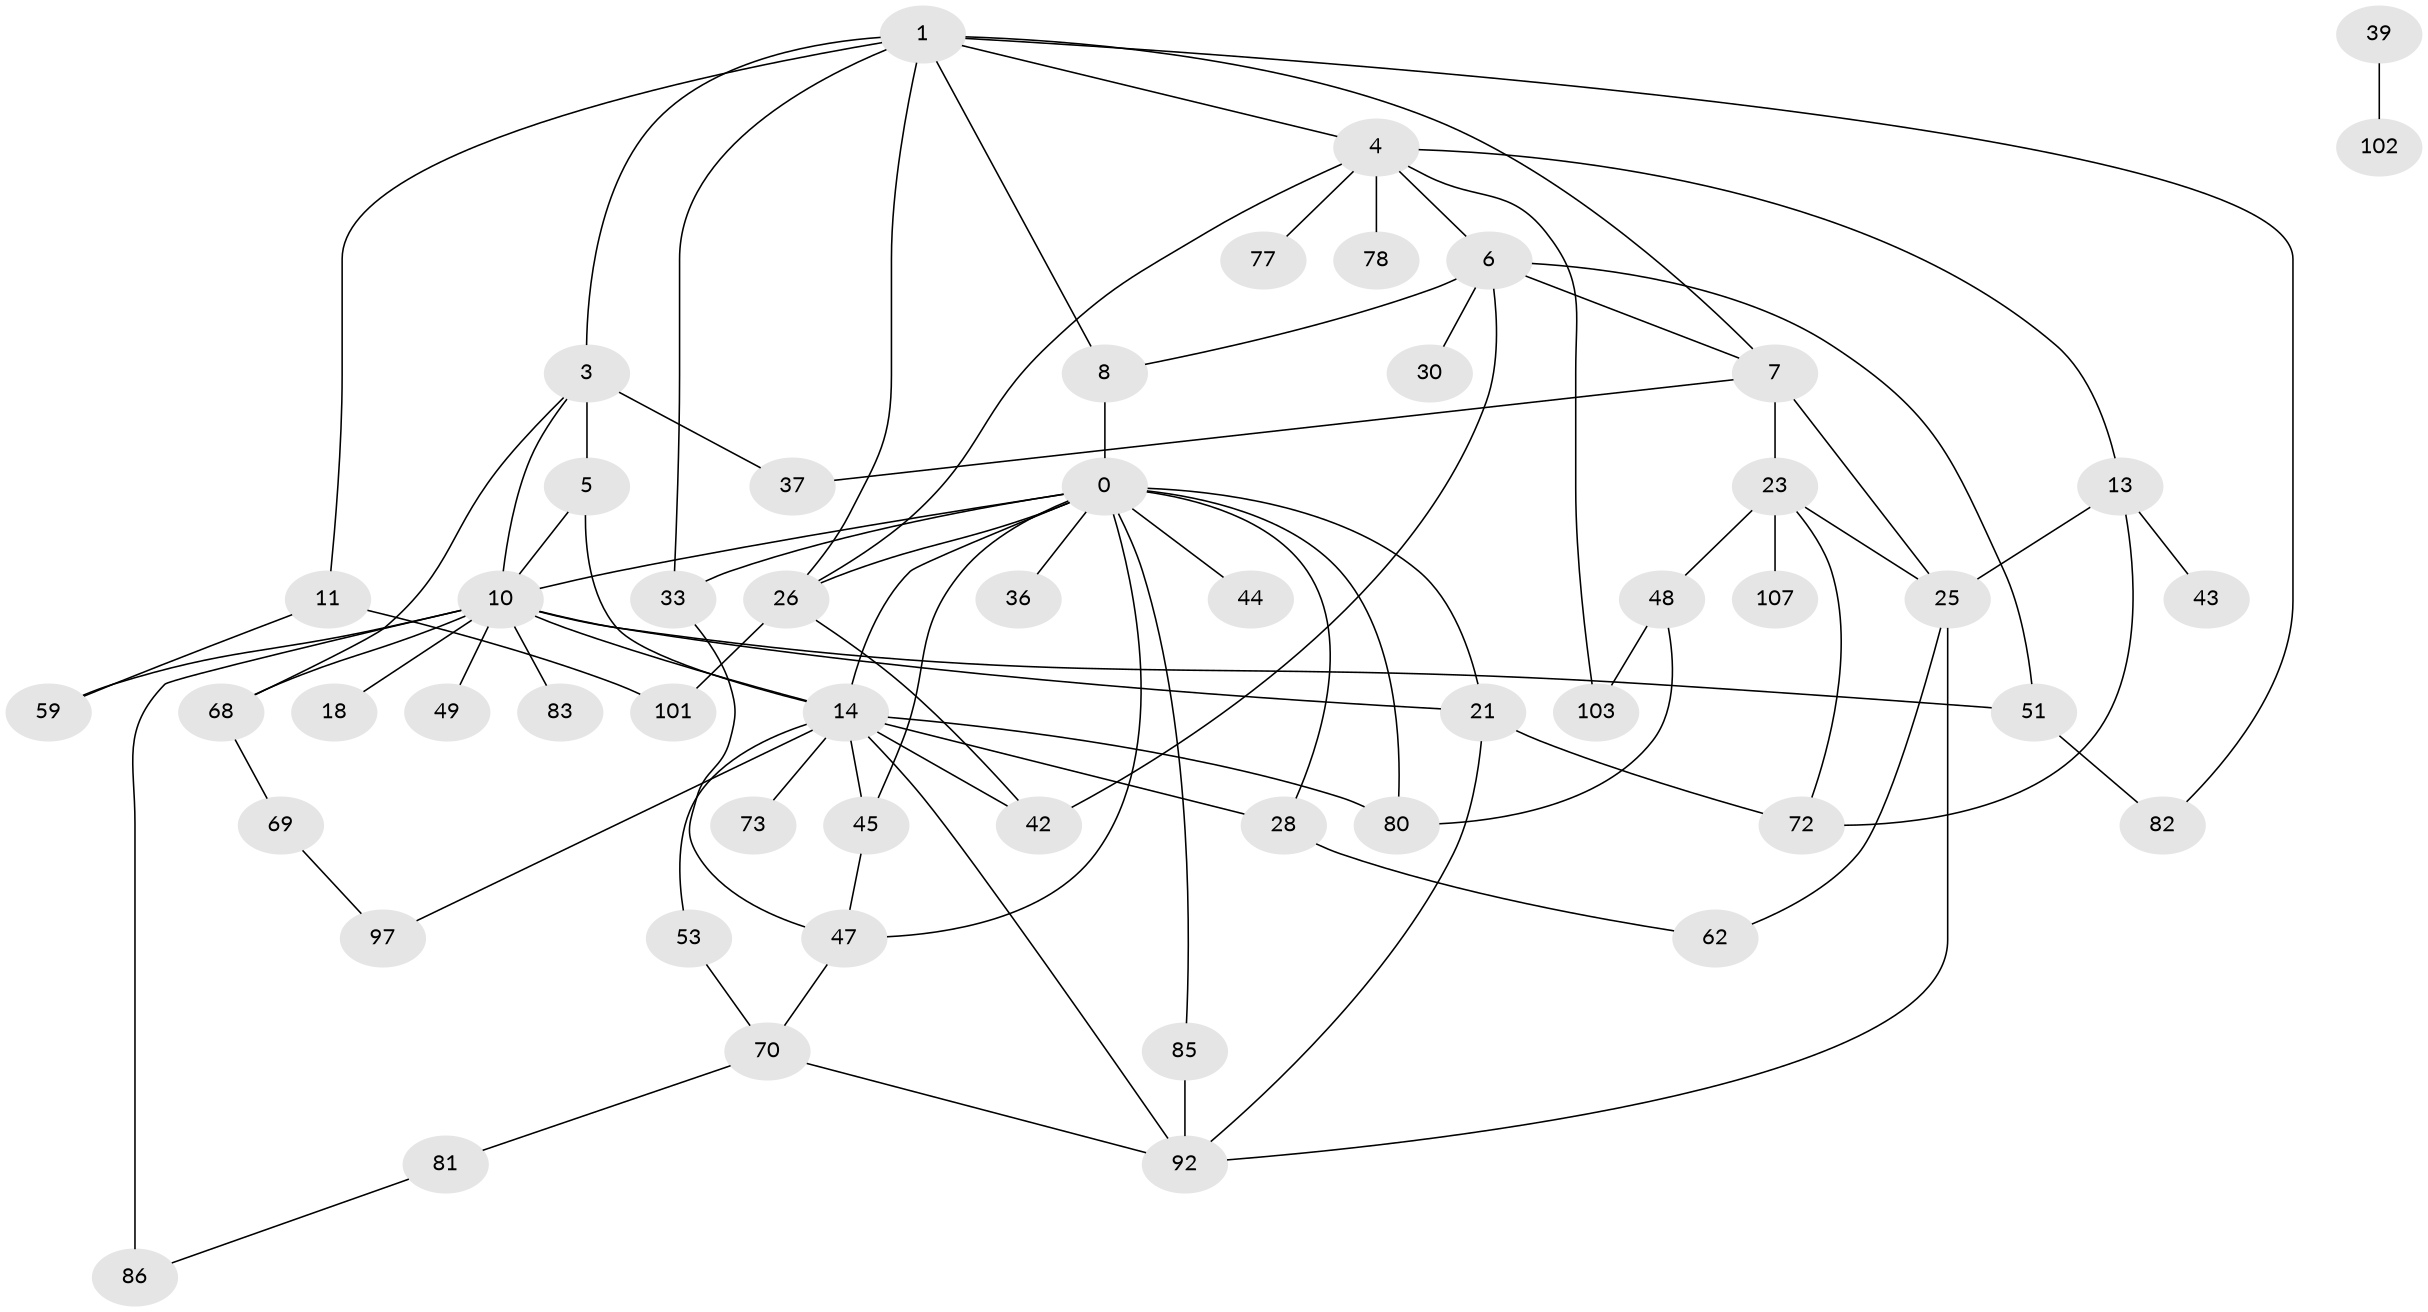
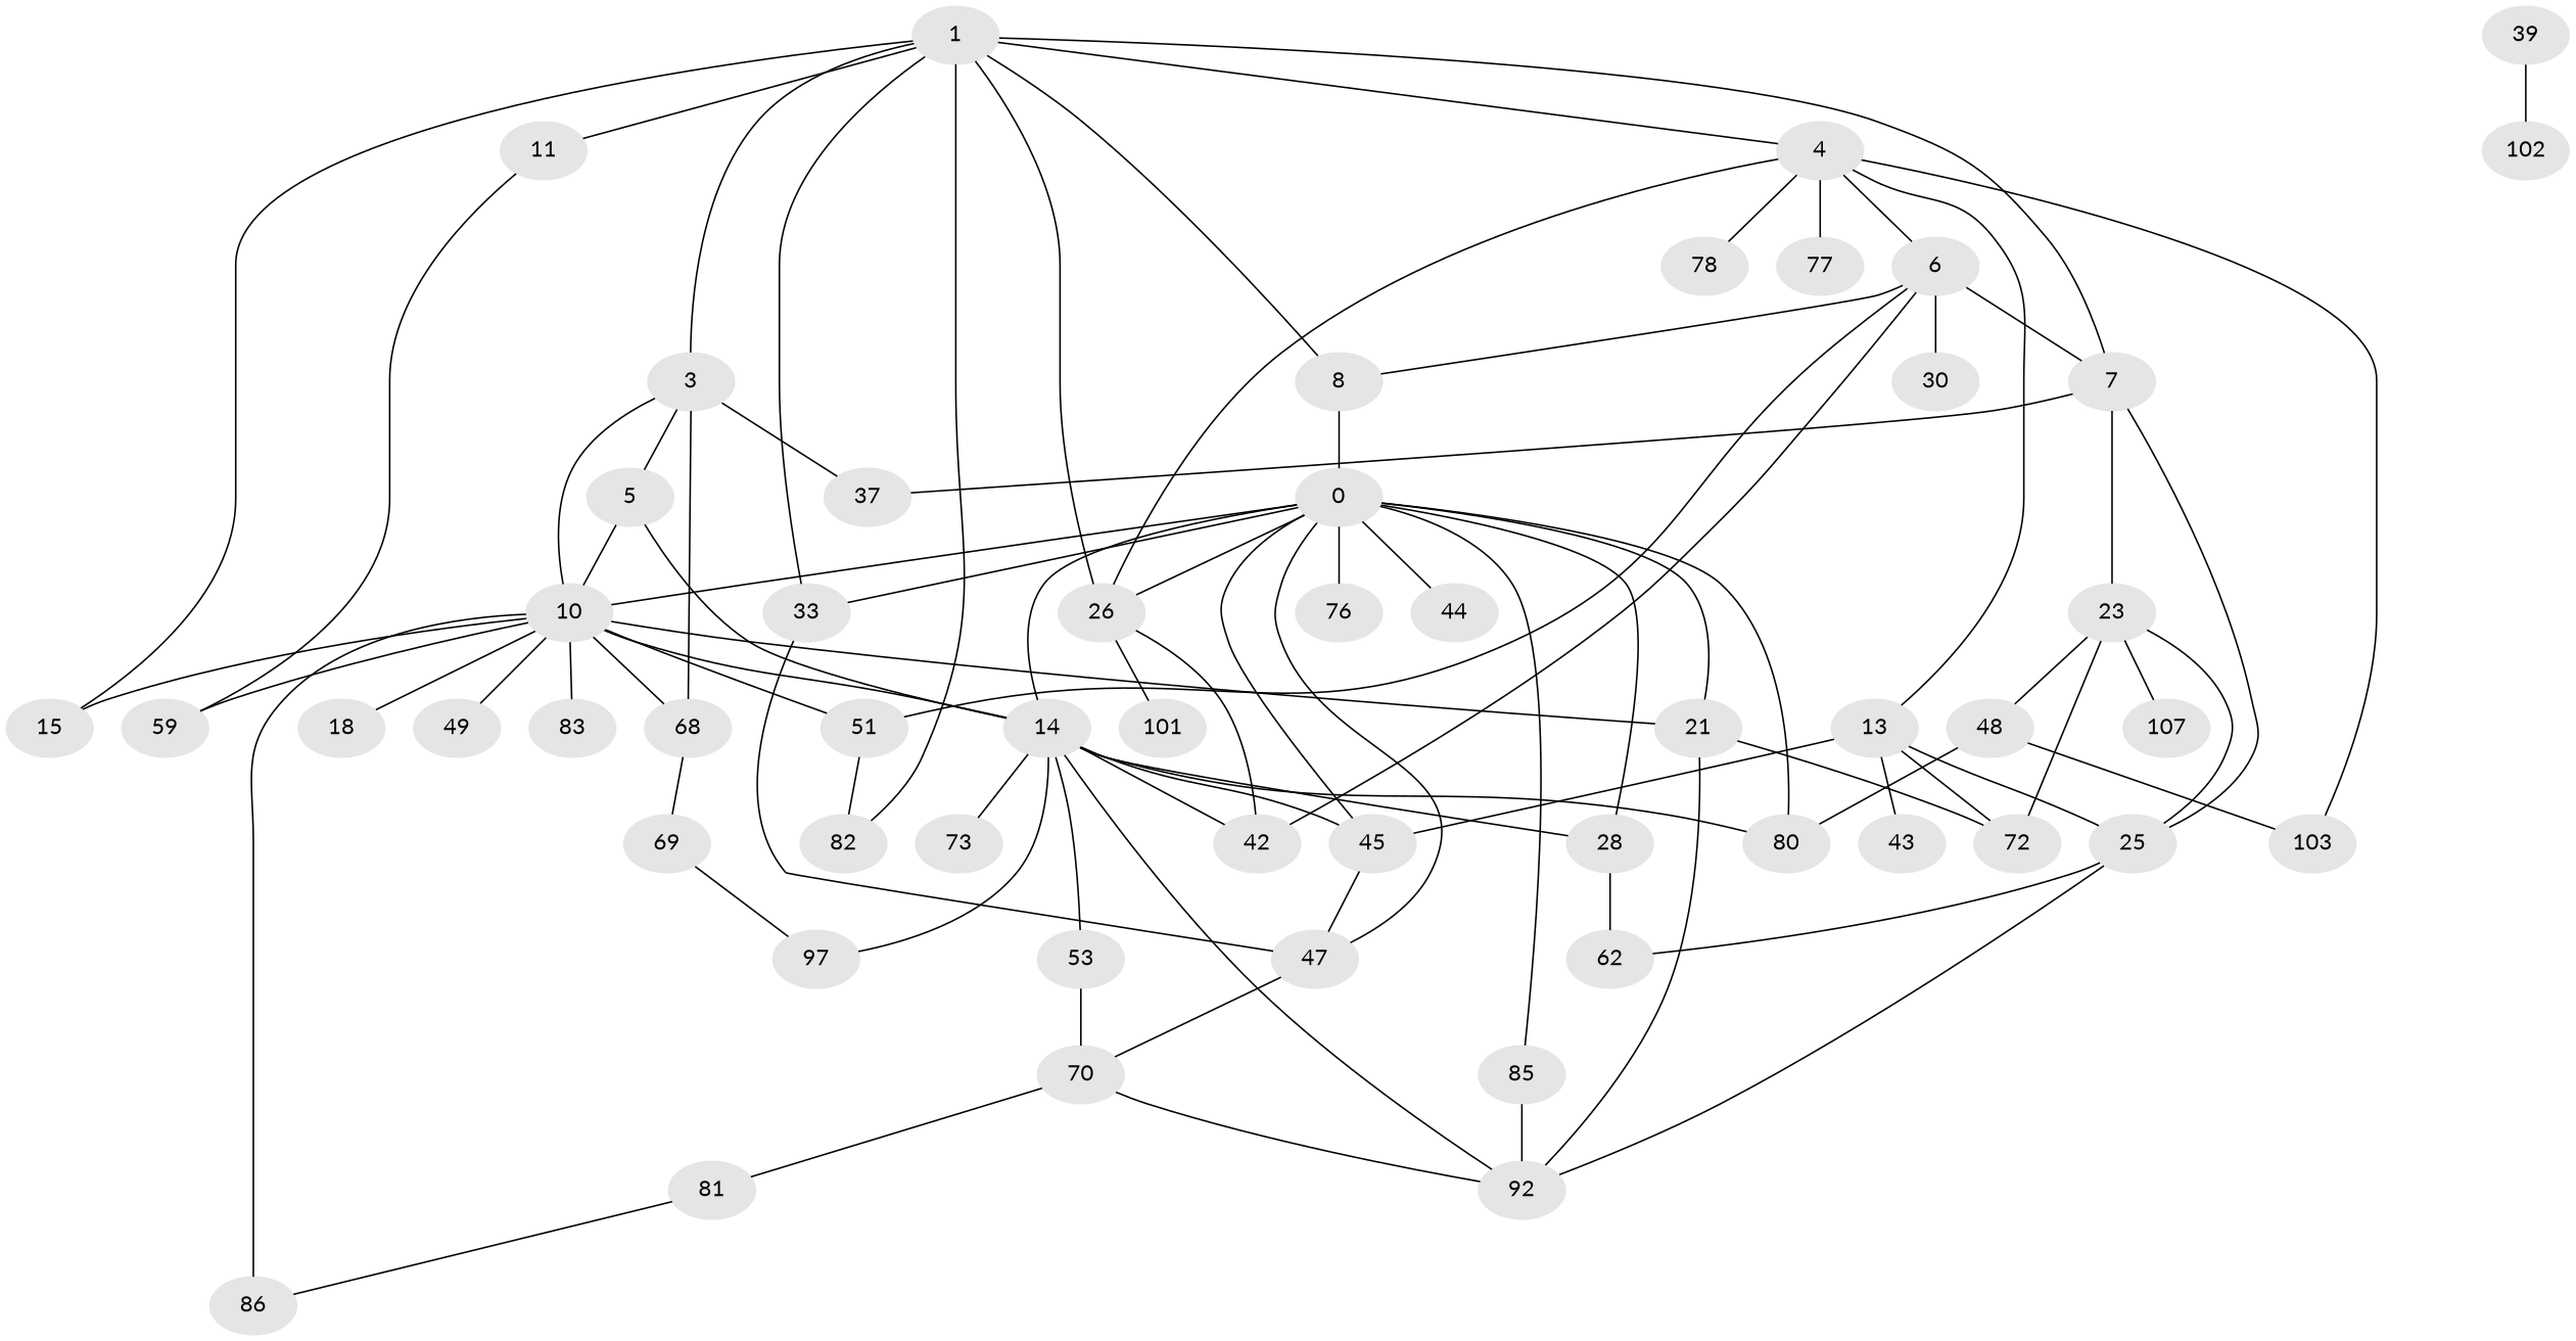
  graph {
    fontname=Lato
    node [color=gray90 fontname=Lato style=filled]
    edge [fontname=Lato]
    1 [super="+2"]
    3
    4 [super="+31"]
    7 [super="+79+90"]
    8
    11 [super="+20"]
+   15 [super="+38"]
    26
    33 [super="+46"]
    82
    5
    10 [super="+32+12"]
    37
    68
    6 [super="+71+22"]
    13 [super="+19"]
    77
    78
    103
    23 [super="+84+24"]
    25 [super="+56+27"]
    n22 [label=0 super="+106+35+16+29+52"]
    59 [super="+61"]
    101
    42 [super="+76"]
    47 [super="+91"]
    14 [super="+93+50"]
    51 [super="+60"]
    21 [super="+55"]
    18
    49
    83
    86 [super="+109"]
    69
    30 [super="+41"]
    45 [super="+88"]
    43
    72 [super="+74"]
    39
    102
    28
    80 [super="+94"]
    53 [super="+57"]
    73 [super="+105"]
    92 [super="+95+110"]
    97
    48
    107
    62
-   36
+   36 [label=76]
    44
    85
    70
    81
    1 -- 3
    1 -- 4
    1 -- 7
    1 -- 8
    1 -- 11
+   1 -- 15
    1 -- 26
    1 -- 33
    1 -- 82
    3 -- 5
    3 -- 10
    3 -- 37
    3 -- 68
    4 -- 26
    4 -- 6
    4 -- 13
    4 -- 77
    4 -- 78
    4 -- 103
    7 -- 37
    7 -- 23 [weight=2]
    7 -- 25
    8 -- n22
    11 -- 59
-   11 -- 101
    26 -- 101
    26 -- 42
    33 -- 47
    5 -- 10
    5 -- 14
+   10 -- 15
    10 -- 68
    10 -- 59
    10 -- 14 [weight=2]
    10 -- 51
    10 -- 21
    10 -- 18
    10 -- 49
    10 -- 83
    10 -- 86 [weight=2]
    68 -- 69
    6 -- 7 [weight=2]
    6 -- 8
    6 -- 42
    6 -- 51
    6 -- 30 [weight=2]
    13 -- 25
+   13 -- 45
    13 -- 43
    13 -- 72
    23 -- 25
    23 -- 72
    23 -- 48
    23 -- 107
    25 -- 92
    25 -- 62
    n22 -- 26
    n22 -- 33
    n22 -- 10
    n22 -- 47
    n22 -- 14
    n22 -- 21
    n22 -- 45
    n22 -- 28
    n22 -- 80 [weight=2]
    n22 -- 36
    n22 -- 44
    n22 -- 85
    47 -- 70
    14 -- 42
    14 -- 45
    14 -- 28
    14 -- 80
    14 -- 53
    14 -- 73
    14 -- 92
    14 -- 97
    51 -- 82
    21 -- 72
    21 -- 92
    69 -- 97
    45 -- 47
    39 -- 102
    28 -- 62
    53 -- 70
    48 -- 103
    48 -- 80
    85 -- 92
    70 -- 92
    70 -- 81
    81 -- 86
  }
